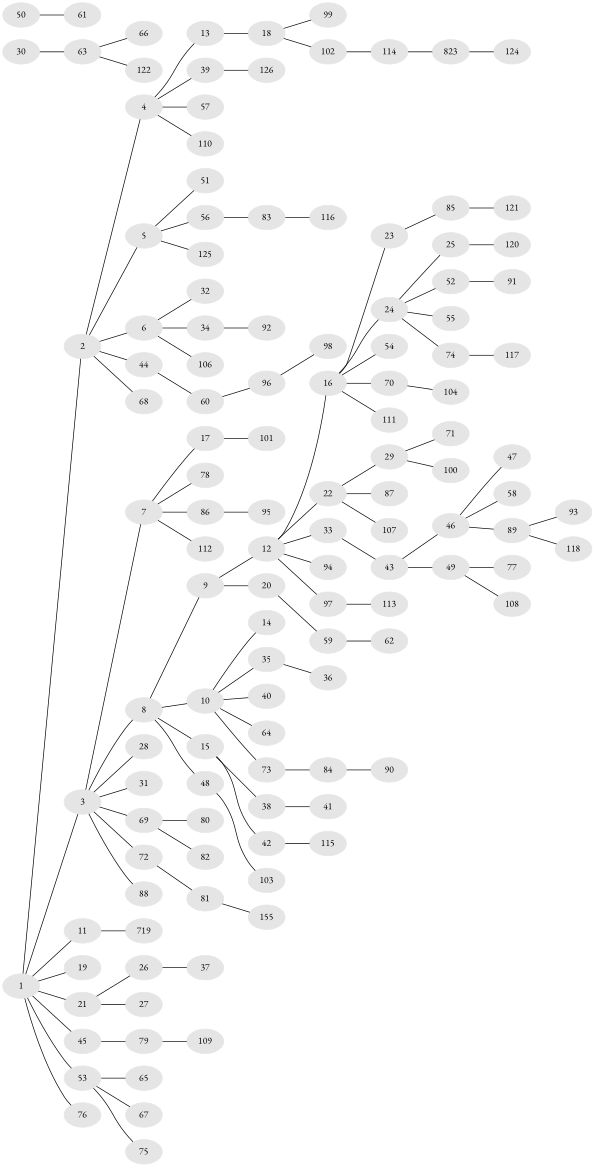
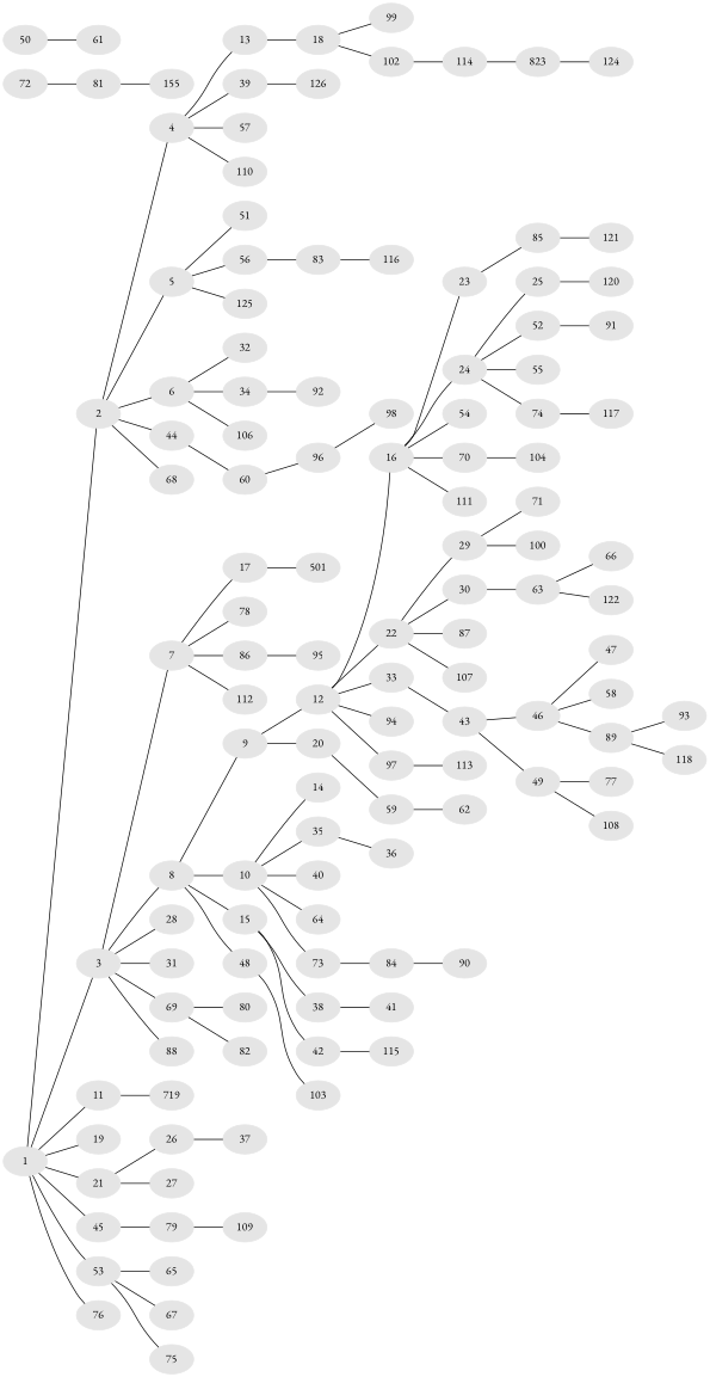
  graph {
    fontname="EB Garamond"
    rankdir=LR
    node [color=gray90 fontname="EB Garamond" style=filled]
    edge [fontname="EB Garamond"]
    1
    2
    3
    11
    19
    21
    45
    53
    76
    4
    5
    6
    44
    68
    7
    8
    28
    31
    69
    72
    88
    n22 [label=719]
    26
    27
    79
    65
    67
    75
    13
    39
    57
    110
    51
    56
    125
    32
    34
    106
    60
    17
    78
    86
    112
    9
    10
    15
    48
    80
    82
    81
    18
    126
    83
    92
-   101
+   101 [label=501]
    95
    12
    20
    14
    35
    40
    64
    73
    38
    42
    103
    16
    22
    33
    94
    97
    59
    36
    84
    23
    24
    54
    70
    111
    29
    30
    87
    107
    43
    113
    99
    102
    41
    115
    85
    25
    52
    55
    74
    104
    114
    62
    37
    71
    100
    63
    121
    120
    91
    117
    66
    122
    46
    49
    50
    61
    47
    58
    89
    77
    108
    96
    109
    93
    118
    116
    98
    n123 [label=155]
    90
    n125 [label=823]
    124
    1 -- 2
    1 -- 3
    1 -- 11
    1 -- 19
    1 -- 21
    1 -- 45
    1 -- 53
    1 -- 76
    2 -- 4
    2 -- 5
    2 -- 6
    2 -- 44
    2 -- 68
    3 -- 7
    3 -- 8
    3 -- 28
    3 -- 31
    3 -- 69
-   3 -- 72
    3 -- 88
    11 -- n22
    21 -- 26
    21 -- 27
    45 -- 79
    53 -- 65
    53 -- 67
    53 -- 75
    4 -- 13
    4 -- 39
    4 -- 57
    4 -- 110
    5 -- 51
    5 -- 56
    5 -- 125
    6 -- 32
    6 -- 34
    6 -- 106
    44 -- 60
    7 -- 17
    7 -- 78
    7 -- 86
    7 -- 112
    8 -- 9
    8 -- 10
    8 -- 15
    8 -- 48
    69 -- 80
    69 -- 82
    72 -- 81
    26 -- 37
    79 -- 109
    13 -- 18
    39 -- 126
    56 -- 83
    34 -- 92
    60 -- 96
    17 -- 101
    86 -- 95
    9 -- 12
    9 -- 20
    10 -- 14
    10 -- 35
    10 -- 40
    10 -- 64
    10 -- 73
    15 -- 38
    15 -- 42
    48 -- 103
    81 -- n123
    18 -- 99
    18 -- 102
    83 -- 116
    12 -- 16
    12 -- 22
    12 -- 33
    12 -- 94
    12 -- 97
    20 -- 59
    35 -- 36
    73 -- 84
    38 -- 41
    42 -- 115
    16 -- 23
    16 -- 24
    16 -- 54
    16 -- 70
    16 -- 111
    22 -- 29
+   22 -- 30
    22 -- 87
    22 -- 107
    33 -- 43
    97 -- 113
    59 -- 62
    84 -- 90
    23 -- 85
    24 -- 25
    24 -- 52
    24 -- 55
    24 -- 74
    70 -- 104
    29 -- 71
    29 -- 100
    30 -- 63
    43 -- 46
    43 -- 49
    102 -- 114
    85 -- 121
    25 -- 120
    52 -- 91
    74 -- 117
    114 -- n125
    63 -- 66
    63 -- 122
    46 -- 47
    46 -- 58
    46 -- 89
    49 -- 77
    49 -- 108
    50 -- 61
    89 -- 93
    89 -- 118
    96 -- 98
    n125 -- 124
  }
